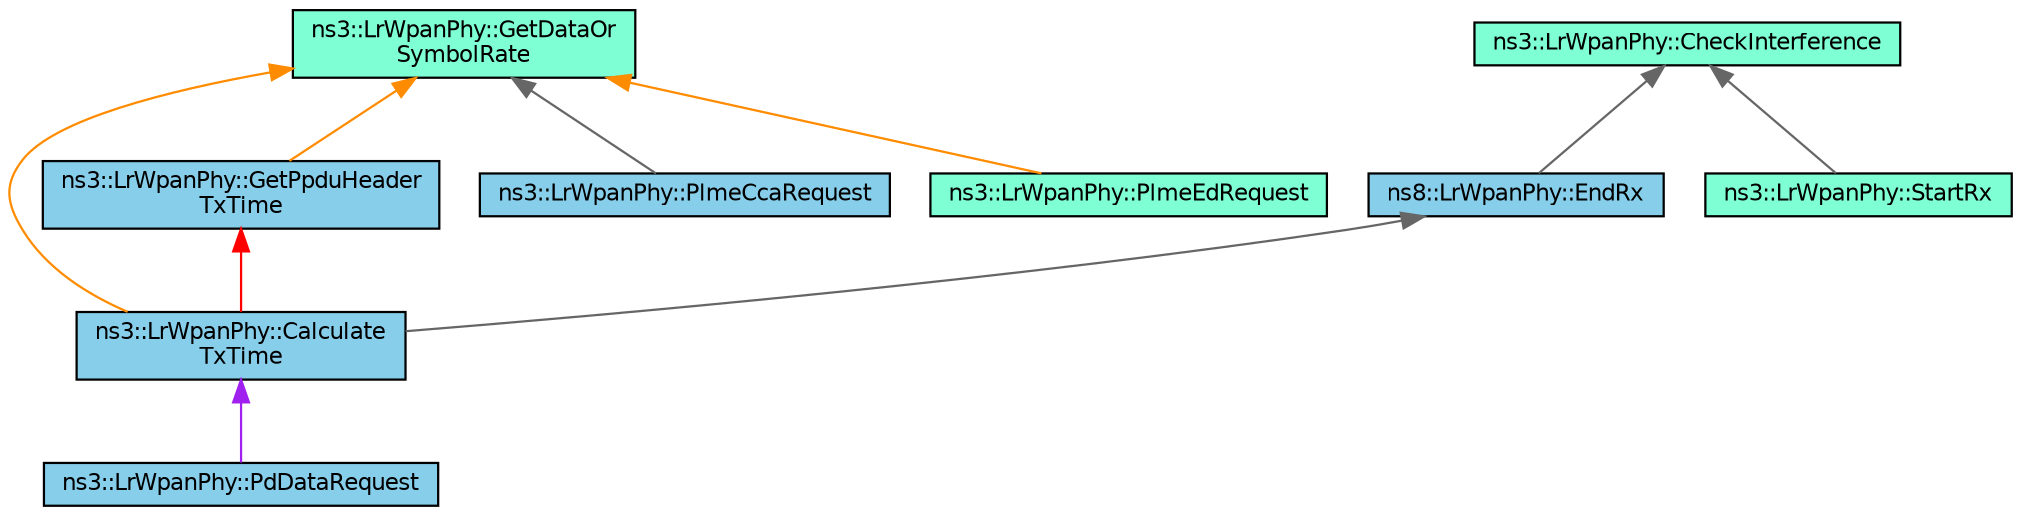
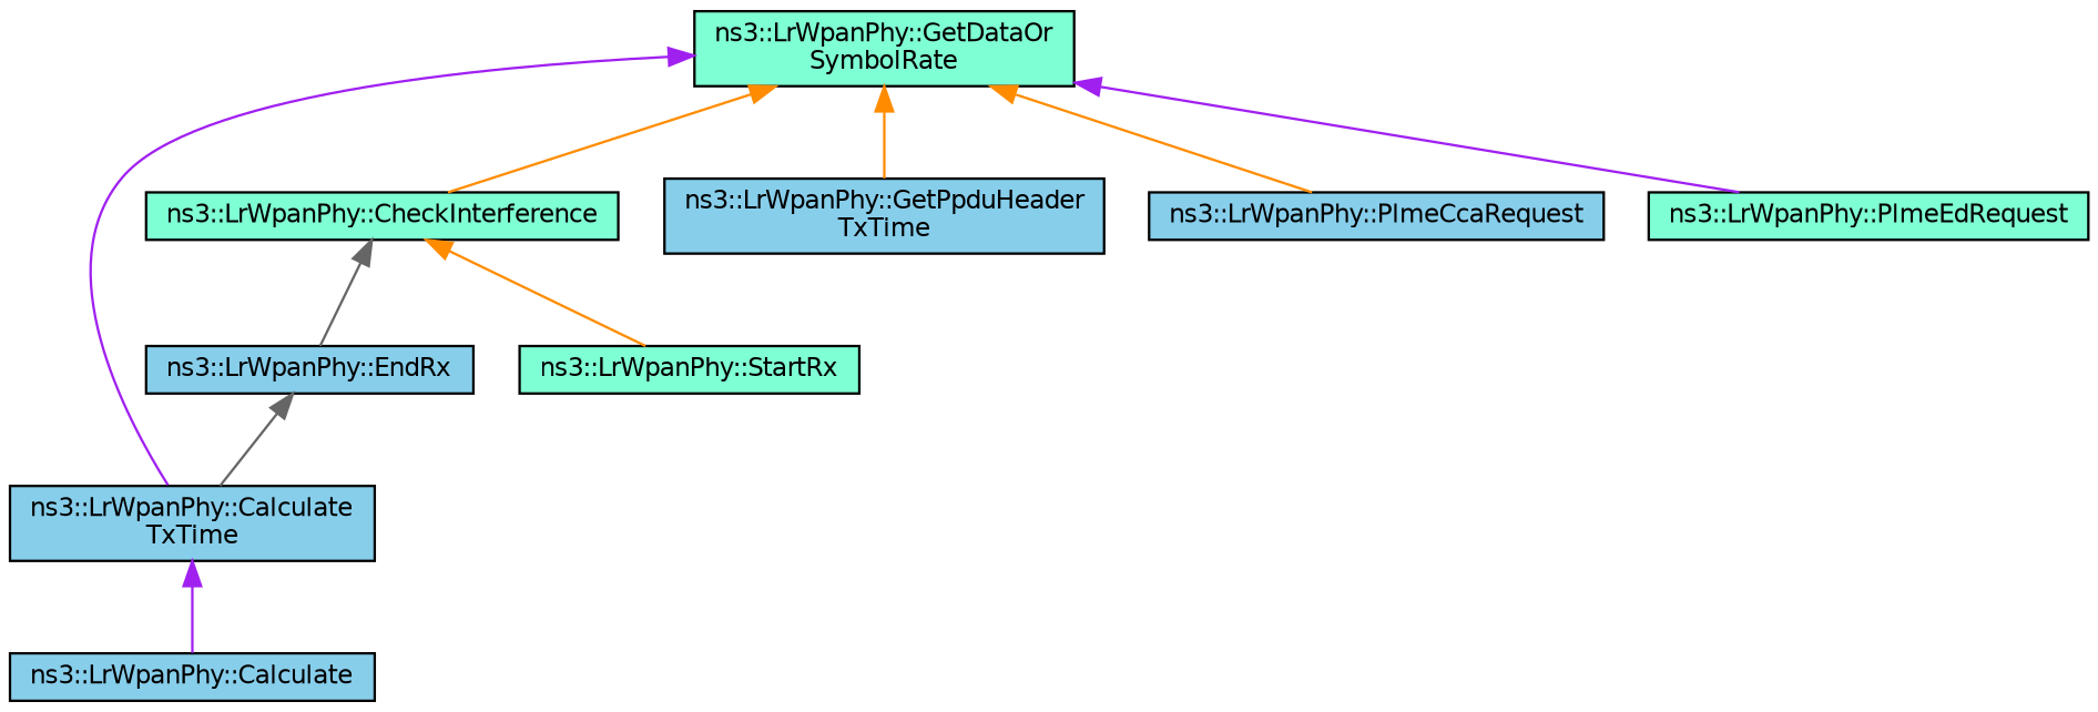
  digraph {
    rankdir=TB
    node [color=black fillcolor=skyblue fontname=Helvetica fontsize=10 shape=record style=filled]
    edge [color=gray40 dir=back fontname=Helvetica fontsize=10 labelfontname=Helvetica labelfontsize=10 style=solid]
    n1 [fillcolor=aquamarine fontcolor=black height=0.2 label="ns3::LrWpanPhy::GetDataOr\lSymbolRate" width=0.4]
    n2 [height=0.2 label="ns3::LrWpanPhy::Calculate\lTxTime" width=0.4]
    n3 [fillcolor=aquamarine height=0.2 label="ns3::LrWpanPhy::CheckInterference" width=0.4]
    n4 [height=0.2 label="ns3::LrWpanPhy::GetPpduHeader\lTxTime" width=0.4]
    n5 [height=0.2 label="ns3::LrWpanPhy::PlmeCcaRequest" width=0.4]
    n6 [fillcolor=aquamarine height=0.2 label="ns3::LrWpanPhy::PlmeEdRequest" width=0.4]
-   n7 [height=0.2 label="ns3::LrWpanPhy::PdDataRequest" width=0.4]
-   n8 [height=0.2 label="ns8::LrWpanPhy::EndRx" width=0.4]
+   n7 [height=0.2 label="ns3::LrWpanPhy::Calculate" width=0.4]
+   n8 [height=0.2 label="ns3::LrWpanPhy::EndRx" width=0.4]
    n9 [fillcolor=aquamarine height=0.2 label="ns3::LrWpanPhy::StartRx" width=0.4]
-   n1 -> n2 [color=darkorange]
+   n1 -> n2 [color=purple]
+   n1 -> n3 [color=darkorange]
    n1 -> n4 [color=darkorange]
-   n1 -> n5
-   n1 -> n6 [color=darkorange]
+   n1 -> n5 [color=darkorange]
+   n1 -> n6 [color=purple]
    n2 -> n7 [color=purple]
    n3 -> n8
-   n3 -> n9
-   n4 -> n2 [color=red]
+   n3 -> n9 [color=darkorange]
    n8 -> n2
  }
